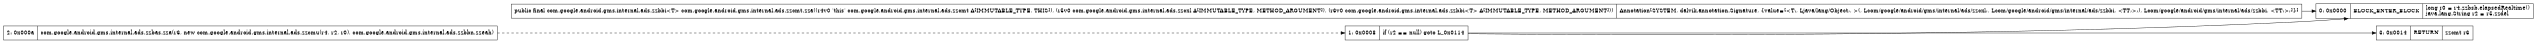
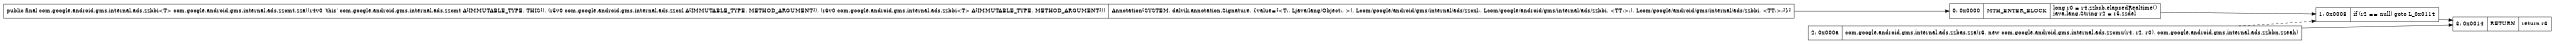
  digraph {
    rankdir=LR
    node [shape=record]
-   n1 [label="{0\:\ 0x0000|BLOCK_ENTER_BLOCK\l|long r0 = r4.zzbsb.elapsedRealtime()\ljava.lang.String r2 = r5.zzdel\l}"]
+   n1 [label="{0\:\ 0x0000|MTH_ENTER_BLOCK\l|long r0 = r4.zzbsb.elapsedRealtime()\ljava.lang.String r2 = r5.zzdel\l}"]
    n2 [label="{1\:\ 0x0008|if (r2 == null) goto L_0x0114\l}"]
-   n3 [label="{3\:\ 0x0014|RETURN\l|zzcmt r6\l}"]
+   n3 [label="{3\:\ 0x0014|RETURN\l|return r6\l}"]
    n4 [label="{2\:\ 0x000a|com.google.android.gms.internal.ads.zzbas.zza(r6, new com.google.android.gms.internal.ads.zzcmu(r4, r2, r0), com.google.android.gms.internal.ads.zzbbn.zzeah)\l}"]
    n5 [label="{public final com.google.android.gms.internal.ads.zzbbi\<T\> com.google.android.gms.internal.ads.zzcmt.zza((r4v0 'this' com.google.android.gms.internal.ads.zzcmt A[IMMUTABLE_TYPE, THIS]), (r5v0 com.google.android.gms.internal.ads.zzcxl A[IMMUTABLE_TYPE, METHOD_ARGUMENT]), (r6v0 com.google.android.gms.internal.ads.zzbbi\<T\> A[IMMUTABLE_TYPE, METHOD_ARGUMENT]))  | Annotation[SYSTEM, dalvik.annotation.Signature, \{value=[\<T:, Ljava\/lang\/Object;, \>(, Lcom\/google\/android\/gms\/internal\/ads\/zzcxl;, Lcom\/google\/android\/gms\/internal\/ads\/zzbbi, \<TT;\>;), Lcom\/google\/android\/gms\/internal\/ads\/zzbbi, \<TT;\>;]\}]\l}"]
-   n2 -> n1
+   n1 -> n2
    n2 -> n3
    n4 -> n2 [style=dashed]
+   n4 -> n3
    n5 -> n1
  }
